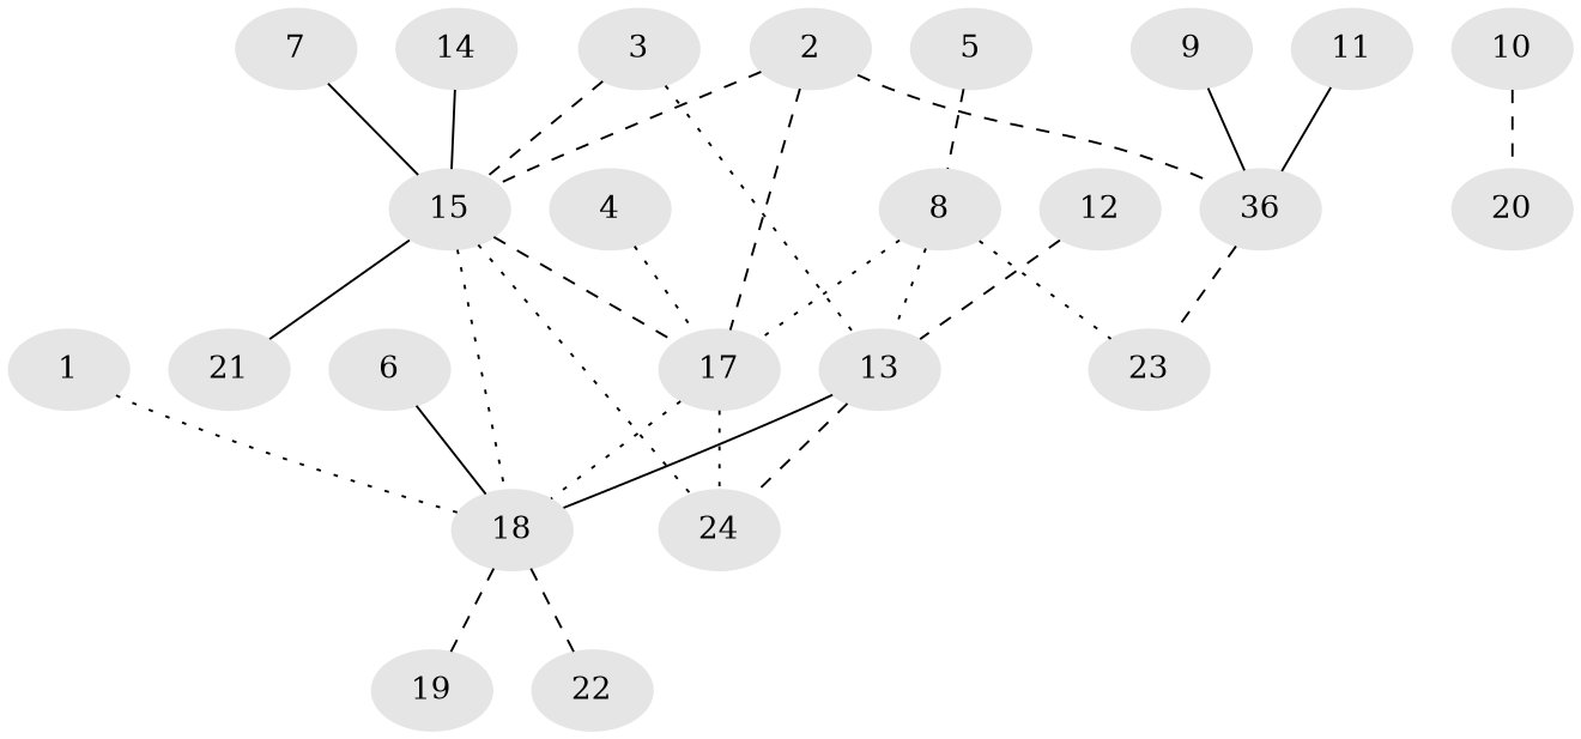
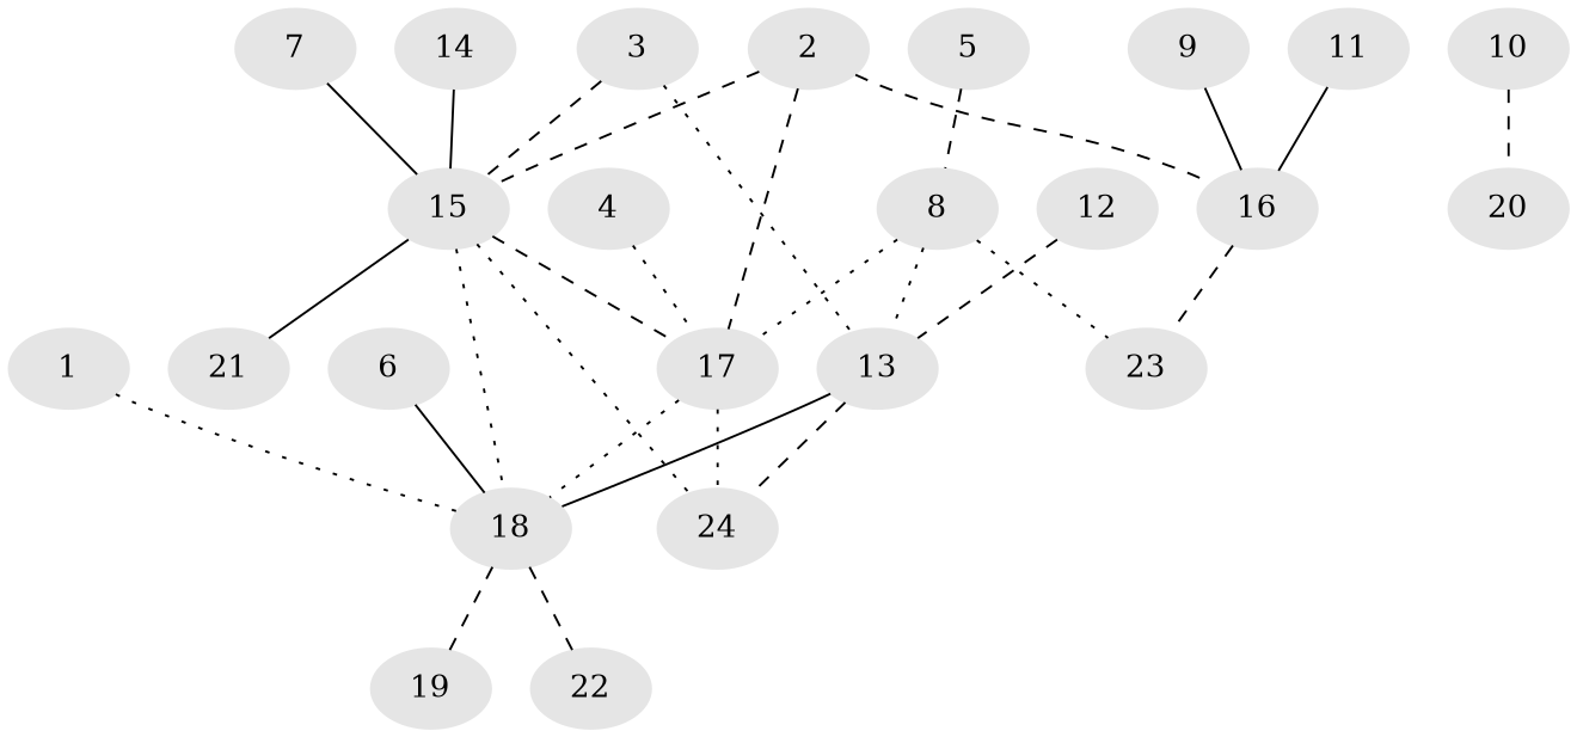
  graph {
    node [color=gray90 style=filled]
    edge [style=dashed weight=1.0]
    1
    18
    19
    22
    2
    15
-   16 [label=36]
+   16
    17
    24
    21
    23
    3
    13
    4
    5
    8
    6
    7
    9
    10
    20
    11
    12
    14
    1 -- 18 [style=dotted]
    18 -- 19
    18 -- 22
    2 -- 15
    2 -- 16
    2 -- 17
    15 -- 18 [style=dotted]
    15 -- 17
    15 -- 24 [style=dotted]
    15 -- 21 [style=solid]
    16 -- 23
    17 -- 18 [style=dotted]
    17 -- 24 [style=dotted]
    3 -- 15
    3 -- 13 [style=dotted]
    13 -- 18 [style=solid]
    13 -- 24
    4 -- 17 [style=dotted]
    5 -- 8
    8 -- 17 [style=dotted]
    8 -- 23 [style=dotted]
    8 -- 13 [style=dotted]
    6 -- 18 [style=solid]
    7 -- 15 [style=solid]
    9 -- 16 [style=solid]
    10 -- 20
    11 -- 16 [style=solid]
    12 -- 13
    14 -- 15 [style=solid]
  }
